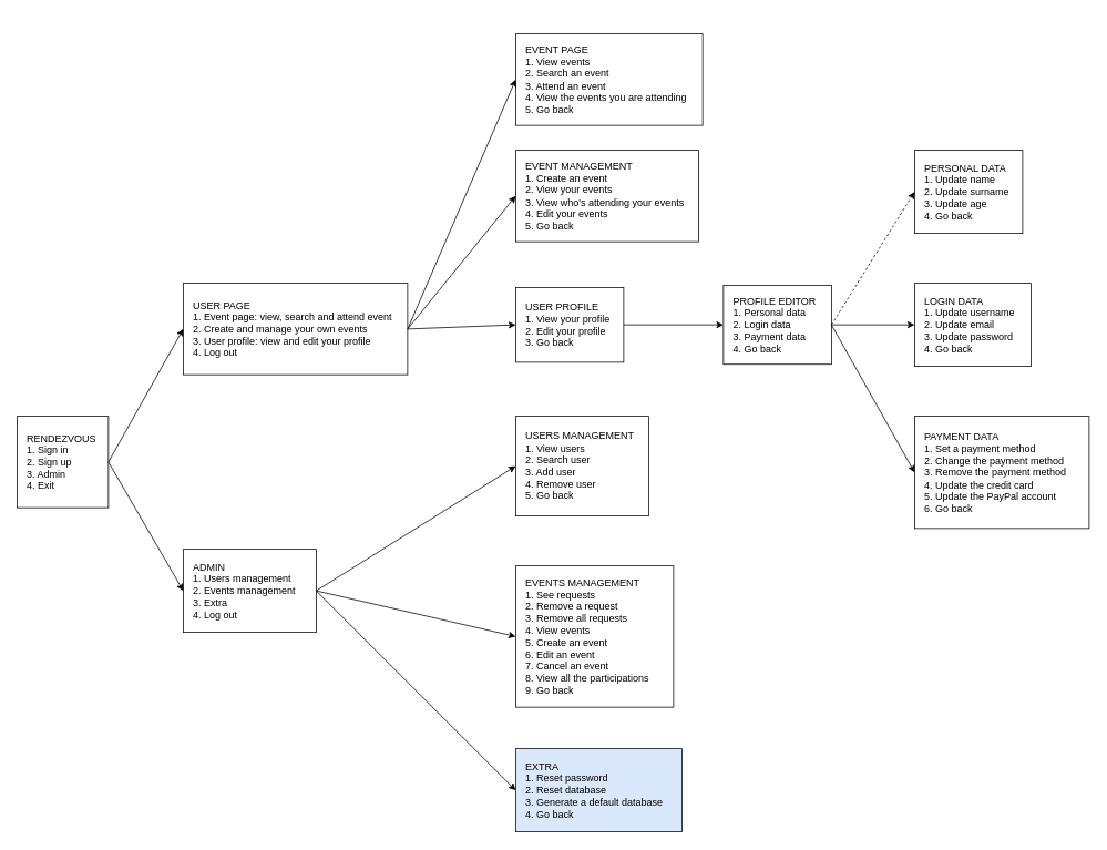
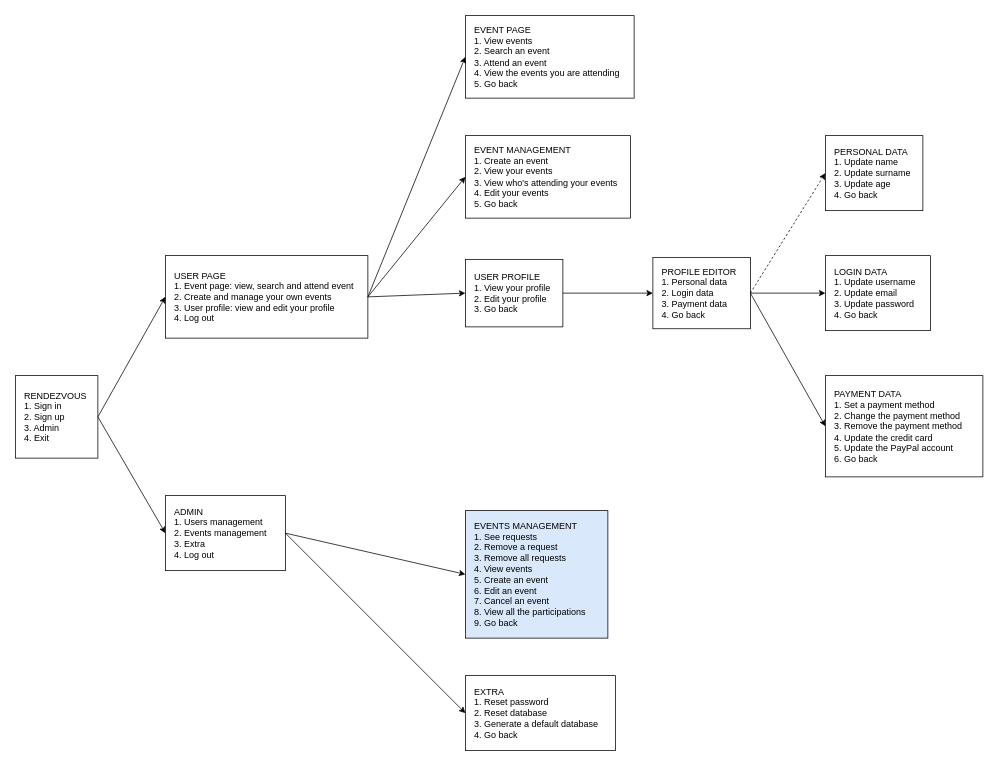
  <mxCell id="0" />
  <mxCell id="1" parent="0" />
  <mxCell id="2" value="RENDEZVOUS&lt;div&gt;1. Sign in&lt;/div&gt;&lt;div&gt;2. Sign up&lt;/div&gt;&lt;div&gt;3. Admin&lt;/div&gt;&lt;div&gt;4. Exit&lt;/div&gt;" style="rounded=0;whiteSpace=wrap;html=1;align=left;labelPosition=center;verticalLabelPosition=middle;verticalAlign=middle;textDirection=ltr;horizontal=1;spacingLeft=10;" parent="1" vertex="1"><mxGeometry x="20" y="500" width="110" height="110" as="geometry" /></mxCell>
  <mxCell id="3" value="USER PAGE&lt;div&gt;1. Event page: view, search and attend event&lt;/div&gt;&lt;div&gt;2. Create and manage your own events&lt;/div&gt;&lt;div&gt;3. User profile: view and edit your profile&lt;/div&gt;&lt;div&gt;4. Log out&lt;/div&gt;" style="rounded=0;whiteSpace=wrap;html=1;align=left;spacingLeft=10;" parent="1" vertex="1"><mxGeometry x="220" y="340" width="270" height="110" as="geometry" /></mxCell>
- <mxCell id="4" value="USERS MANAGEMENT&lt;div&gt;1. View users&lt;/div&gt;&lt;div&gt;2. Search user&lt;/div&gt;&lt;div&gt;3. Add user&lt;/div&gt;&lt;div&gt;4. Remove user&lt;/div&gt;&lt;div&gt;5. Go back&lt;/div&gt;" style="rounded=0;whiteSpace=wrap;html=1;align=left;spacingLeft=10;" parent="1" vertex="1"><mxGeometry x="620" y="500" width="160" height="120" as="geometry" /></mxCell>
  <mxCell id="5" value="ADMIN&lt;div&gt;1. Users management&lt;/div&gt;&lt;div&gt;2. Events management&lt;/div&gt;&lt;div&gt;3. Extra&lt;/div&gt;&lt;div&gt;4. Log out&lt;/div&gt;" style="rounded=0;whiteSpace=wrap;html=1;align=left;spacingLeft=10;" parent="1" vertex="1"><mxGeometry x="220" y="660" width="160" height="100" as="geometry" /></mxCell>
- <mxCell id="6" value="EVENTS MANAGEMENT&lt;div&gt;1. See requests&lt;/div&gt;&lt;div&gt;2. Remove a request&lt;/div&gt;&lt;div&gt;3. Remove all requests&lt;/div&gt;&lt;div&gt;4. View events&lt;/div&gt;&lt;div&gt;5. Create an event&lt;/div&gt;&lt;div&gt;6. Edit an event&lt;/div&gt;&lt;div&gt;7. Cancel an event&lt;/div&gt;&lt;div&gt;8. View all the participations&lt;/div&gt;&lt;div&gt;9. Go back&lt;/div&gt;" style="rounded=0;whiteSpace=wrap;html=1;align=left;spacingLeft=10;" parent="1" vertex="1"><mxGeometry x="620" y="680" width="190" height="170" as="geometry" /></mxCell>
- <mxCell id="7" value="EXTRA&lt;div&gt;1. Reset password&lt;/div&gt;&lt;div&gt;2. Reset database&lt;/div&gt;&lt;div&gt;3. Generate a default database&lt;/div&gt;&lt;div&gt;4. Go back&lt;/div&gt;" style="rounded=0;whiteSpace=wrap;html=1;align=left;spacingLeft=10;fillColor=#dae8fc;" parent="1" vertex="1"><mxGeometry x="620" y="900" width="200" height="100" as="geometry" /></mxCell>
- <mxCell id="8" value="EVENT PAGE&lt;div&gt;1. View events&lt;/div&gt;&lt;div&gt;2. Search an event&lt;/div&gt;&lt;div&gt;3. Attend an event&lt;/div&gt;&lt;div&gt;4. View the events you are attending&lt;/div&gt;&lt;div&gt;5. Go back&lt;/div&gt;" style="rounded=0;whiteSpace=wrap;html=1;align=left;spacingLeft=10;" parent="1" vertex="1"><mxGeometry x="620" y="40" width="225" height="110" as="geometry" /></mxCell>
+ <mxCell id="6" value="EVENTS MANAGEMENT&lt;div&gt;1. See requests&lt;/div&gt;&lt;div&gt;2. Remove a request&lt;/div&gt;&lt;div&gt;3. Remove all requests&lt;/div&gt;&lt;div&gt;4. View events&lt;/div&gt;&lt;div&gt;5. Create an event&lt;/div&gt;&lt;div&gt;6. Edit an event&lt;/div&gt;&lt;div&gt;7. Cancel an event&lt;/div&gt;&lt;div&gt;8. View all the participations&lt;/div&gt;&lt;div&gt;9. Go back&lt;/div&gt;" style="rounded=0;whiteSpace=wrap;html=1;align=left;spacingLeft=10;fillColor=#dae8fc;" parent="1" vertex="1"><mxGeometry x="620" y="680" width="190" height="170" as="geometry" /></mxCell>
+ <mxCell id="7" value="EXTRA&lt;div&gt;1. Reset password&lt;/div&gt;&lt;div&gt;2. Reset database&lt;/div&gt;&lt;div&gt;3. Generate a default database&lt;/div&gt;&lt;div&gt;4. Go back&lt;/div&gt;" style="rounded=0;whiteSpace=wrap;html=1;align=left;spacingLeft=10;" parent="1" vertex="1"><mxGeometry x="620" y="900" width="200" height="100" as="geometry" /></mxCell>
+ <mxCell id="8" value="EVENT PAGE&lt;div&gt;1. View events&lt;/div&gt;&lt;div&gt;2. Search an event&lt;/div&gt;&lt;div&gt;3. Attend an event&lt;/div&gt;&lt;div&gt;4. View the events you are attending&lt;/div&gt;&lt;div&gt;5. Go back&lt;/div&gt;" style="rounded=0;whiteSpace=wrap;html=1;align=left;spacingLeft=10;" parent="1" vertex="1"><mxGeometry x="620" y="20" width="225" height="110" as="geometry" /></mxCell>
  <mxCell id="9" value="EVENT MANAGEMENT&lt;div&gt;1. Create an event&lt;/div&gt;&lt;div&gt;2. View your events&lt;/div&gt;&lt;div&gt;3. View who's attending your events&lt;/div&gt;&lt;div&gt;4. Edit your events&lt;/div&gt;&lt;div&gt;5. Go back&lt;/div&gt;" style="rounded=0;whiteSpace=wrap;html=1;align=left;spacingLeft=10;" parent="1" vertex="1"><mxGeometry x="620" y="180" width="220" height="110" as="geometry" /></mxCell>
  <mxCell id="10" value="USER PROFILE&lt;div&gt;1. View your profile&lt;/div&gt;&lt;div&gt;2. Edit your profile&lt;/div&gt;&lt;div&gt;3. Go back&lt;/div&gt;" style="rounded=0;whiteSpace=wrap;html=1;align=left;spacingLeft=10;" parent="1" vertex="1"><mxGeometry x="620" y="345" width="130" height="90" as="geometry" /></mxCell>
  <mxCell id="11" value="PROFILE EDITOR&lt;div&gt;1. Personal data&lt;/div&gt;&lt;div&gt;2. Login data&lt;/div&gt;&lt;div&gt;3. Payment data&lt;/div&gt;&lt;div&gt;4. Go back&lt;/div&gt;" style="rounded=0;whiteSpace=wrap;html=1;align=left;spacingLeft=10;" parent="1" vertex="1"><mxGeometry x="870" y="342.5" width="130" height="95" as="geometry" /></mxCell>
  <mxCell id="12" value="PERSONAL DATA&lt;div&gt;1. Update name&lt;/div&gt;&lt;div&gt;2. Update surname&lt;/div&gt;&lt;div&gt;3. Update age&lt;/div&gt;&lt;div&gt;4. Go back&lt;/div&gt;" style="rounded=0;whiteSpace=wrap;html=1;align=left;spacingLeft=10;" parent="1" vertex="1"><mxGeometry x="1100" y="180" width="130" height="100" as="geometry" /></mxCell>
  <mxCell id="13" value="LOGIN DATA&lt;div&gt;1. Update username&lt;/div&gt;&lt;div&gt;2. Update email&lt;/div&gt;&lt;div&gt;3. Update password&lt;/div&gt;&lt;div&gt;4. Go back&lt;/div&gt;" style="rounded=0;whiteSpace=wrap;html=1;align=left;spacingLeft=10;" parent="1" vertex="1"><mxGeometry x="1100" y="340" width="140" height="100" as="geometry" /></mxCell>
  <mxCell id="14" value="PAYMENT DATA&lt;div&gt;1. Set a payment method&lt;/div&gt;&lt;div&gt;2. Change the payment method&lt;/div&gt;&lt;div&gt;3. Remove the payment method&lt;/div&gt;&lt;div&gt;4. Update the credit card&lt;/div&gt;&lt;div&gt;5. Update the PayPal account&lt;/div&gt;&lt;div&gt;6. Go back&lt;/div&gt;" style="rounded=0;whiteSpace=wrap;html=1;align=left;spacingLeft=10;" parent="1" vertex="1"><mxGeometry x="1100" y="500" width="210" height="135" as="geometry" /></mxCell>
  <mxCell id="15" value="" style="endArrow=classic;html=1;rounded=0;exitX=1;exitY=0.5;exitDx=0;exitDy=0;entryX=0;entryY=0.5;entryDx=0;entryDy=0;" parent="1" source="3" target="8" edge="1"><mxGeometry width="50" height="50" relative="1" as="geometry"><mxPoint x="770" y="350" as="sourcePoint" /><mxPoint x="820" y="300" as="targetPoint" /></mxGeometry></mxCell>
  <mxCell id="16" value="" style="endArrow=classic;html=1;rounded=0;exitX=1;exitY=0.5;exitDx=0;exitDy=0;entryX=0;entryY=0.5;entryDx=0;entryDy=0;" parent="1" source="3" target="10" edge="1"><mxGeometry width="50" height="50" relative="1" as="geometry"><mxPoint x="440" y="610" as="sourcePoint" /><mxPoint x="490" y="560" as="targetPoint" /></mxGeometry></mxCell>
  <mxCell id="17" value="" style="endArrow=classic;html=1;rounded=0;exitX=1;exitY=0.5;exitDx=0;exitDy=0;entryX=0;entryY=0.5;entryDx=0;entryDy=0;" parent="1" source="3" target="9" edge="1"><mxGeometry width="50" height="50" relative="1" as="geometry"><mxPoint x="550" y="370" as="sourcePoint" /><mxPoint x="600" y="320" as="targetPoint" /></mxGeometry></mxCell>
  <mxCell id="18" value="" style="endArrow=classic;html=1;rounded=0;exitX=1;exitY=0.5;exitDx=0;exitDy=0;entryX=0;entryY=0.5;entryDx=0;entryDy=0;" parent="1" source="10" target="11" edge="1"><mxGeometry width="50" height="50" relative="1" as="geometry"><mxPoint x="440" y="520" as="sourcePoint" /><mxPoint x="490" y="470" as="targetPoint" /></mxGeometry></mxCell>
  <mxCell id="19" value="" style="endArrow=classic;html=1;rounded=0;exitX=1;exitY=0.5;exitDx=0;exitDy=0;entryX=0;entryY=0.5;entryDx=0;entryDy=0;" parent="1" source="2" target="3" edge="1"><mxGeometry width="50" height="50" relative="1" as="geometry"><mxPoint x="440" y="520" as="sourcePoint" /><mxPoint x="490" y="470" as="targetPoint" /></mxGeometry></mxCell>
  <mxCell id="20" value="" style="endArrow=classic;html=1;rounded=0;exitX=1;exitY=0.5;exitDx=0;exitDy=0;entryX=0;entryY=0.5;entryDx=0;entryDy=0;" parent="1" source="2" target="5" edge="1"><mxGeometry width="50" height="50" relative="1" as="geometry"><mxPoint x="440" y="520" as="sourcePoint" /><mxPoint x="490" y="470" as="targetPoint" /></mxGeometry></mxCell>
- <mxCell id="21" value="" style="endArrow=classic;html=1;rounded=0;exitX=1;exitY=0.5;exitDx=0;exitDy=0;entryX=0;entryY=0.5;entryDx=0;entryDy=0;" parent="1" source="5" target="4" edge="1"><mxGeometry width="50" height="50" relative="1" as="geometry"><mxPoint x="500" y="700" as="sourcePoint" /><mxPoint x="550" y="650" as="targetPoint" /></mxGeometry></mxCell>
  <mxCell id="22" value="" style="endArrow=classic;html=1;rounded=0;exitX=1;exitY=0.5;exitDx=0;exitDy=0;entryX=0;entryY=0.5;entryDx=0;entryDy=0;" parent="1" source="5" target="6" edge="1"><mxGeometry width="50" height="50" relative="1" as="geometry"><mxPoint x="500" y="700" as="sourcePoint" /><mxPoint x="550" y="650" as="targetPoint" /></mxGeometry></mxCell>
  <mxCell id="23" value="" style="endArrow=classic;html=1;rounded=0;exitX=1;exitY=0.5;exitDx=0;exitDy=0;entryX=0;entryY=0.5;entryDx=0;entryDy=0;" parent="1" source="5" target="7" edge="1"><mxGeometry width="50" height="50" relative="1" as="geometry"><mxPoint x="500" y="700" as="sourcePoint" /><mxPoint x="550" y="650" as="targetPoint" /></mxGeometry></mxCell>
  <mxCell id="24" value="" style="endArrow=classic;html=1;rounded=0;exitX=1;exitY=0.5;exitDx=0;exitDy=0;entryX=0;entryY=0.5;entryDx=0;entryDy=0;" parent="1" source="11" target="13" edge="1"><mxGeometry width="50" height="50" relative="1" as="geometry"><mxPoint x="970" y="510" as="sourcePoint" /><mxPoint x="1020" y="460" as="targetPoint" /></mxGeometry></mxCell>
  <mxCell id="25" value="" style="endArrow=classic;html=1;rounded=0;exitX=1;exitY=0.5;exitDx=0;exitDy=0;entryX=0;entryY=0.5;entryDx=0;entryDy=0;dashed=1;" parent="1" source="11" target="12" edge="1"><mxGeometry width="50" height="50" relative="1" as="geometry"><mxPoint x="970" y="510" as="sourcePoint" /><mxPoint x="1020" y="460" as="targetPoint" /></mxGeometry></mxCell>
  <mxCell id="26" value="" style="endArrow=classic;html=1;rounded=0;exitX=1;exitY=0.5;exitDx=0;exitDy=0;entryX=0;entryY=0.5;entryDx=0;entryDy=0;" parent="1" source="11" target="14" edge="1"><mxGeometry width="50" height="50" relative="1" as="geometry"><mxPoint x="970" y="510" as="sourcePoint" /><mxPoint x="1020" y="460" as="targetPoint" /></mxGeometry></mxCell>
